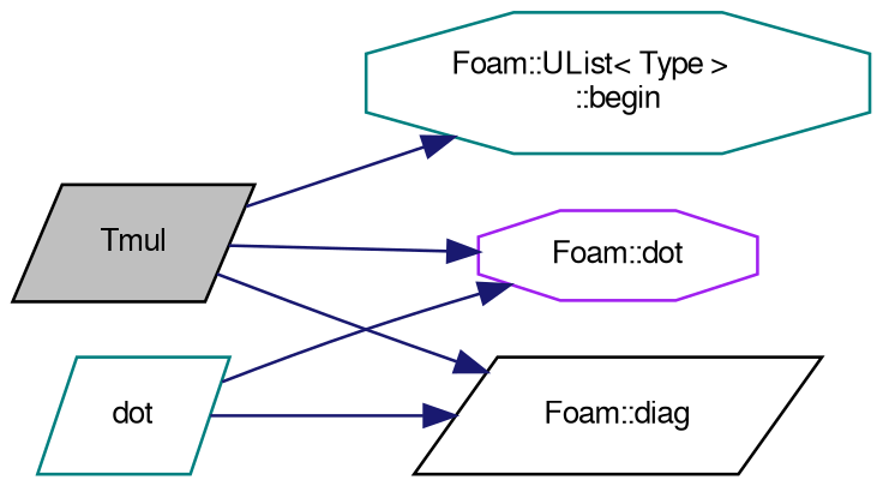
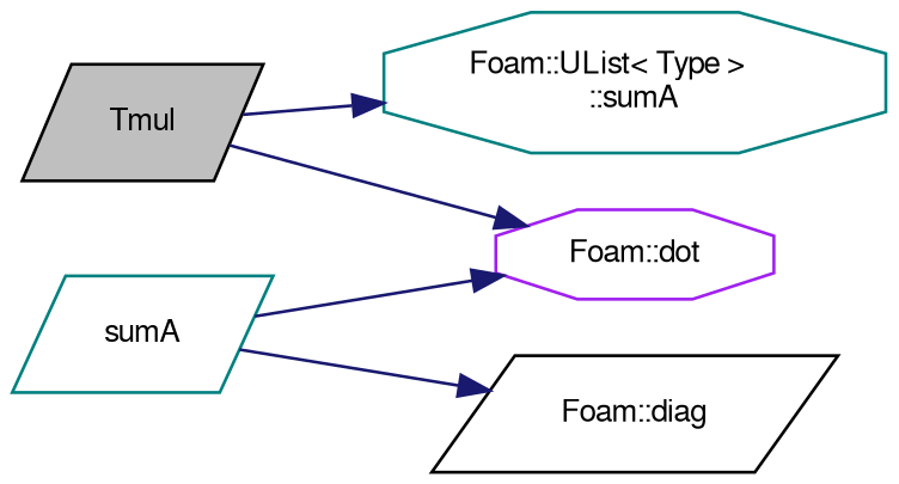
  digraph {
    rankdir=LR
    node [color=black fontname=FreeSans fontsize=10 shape=parallelogram]
    edge [color=midnightblue fontname=FreeSans fontsize=10 labelfontname=FreeSans labelfontsize=10 style=solid]
    n1 [fillcolor=grey75 fontcolor=black height=0.2 label=Tmul style=filled width=0.4]
-   n2 [color=teal height=0.2 label="Foam::UList\< Type \>\l::begin" shape=octagon width=0.4]
+   n2 [color=teal height=0.2 label="Foam::UList\< Type \>\l::sumA" shape=octagon width=0.4]
    n3 [height=0.2 label="Foam::diag" width=0.4]
    n4 [color=purple height=0.2 label="Foam::dot" shape=octagon width=0.4]
-   n5 [color=teal height=0.2 label=dot width=0.4]
+   n5 [color=teal height=0.2 label=sumA width=0.4]
    n1 -> n2
-   n1 -> n3
    n1 -> n4
    n5 -> n3
    n5 -> n4
  }
